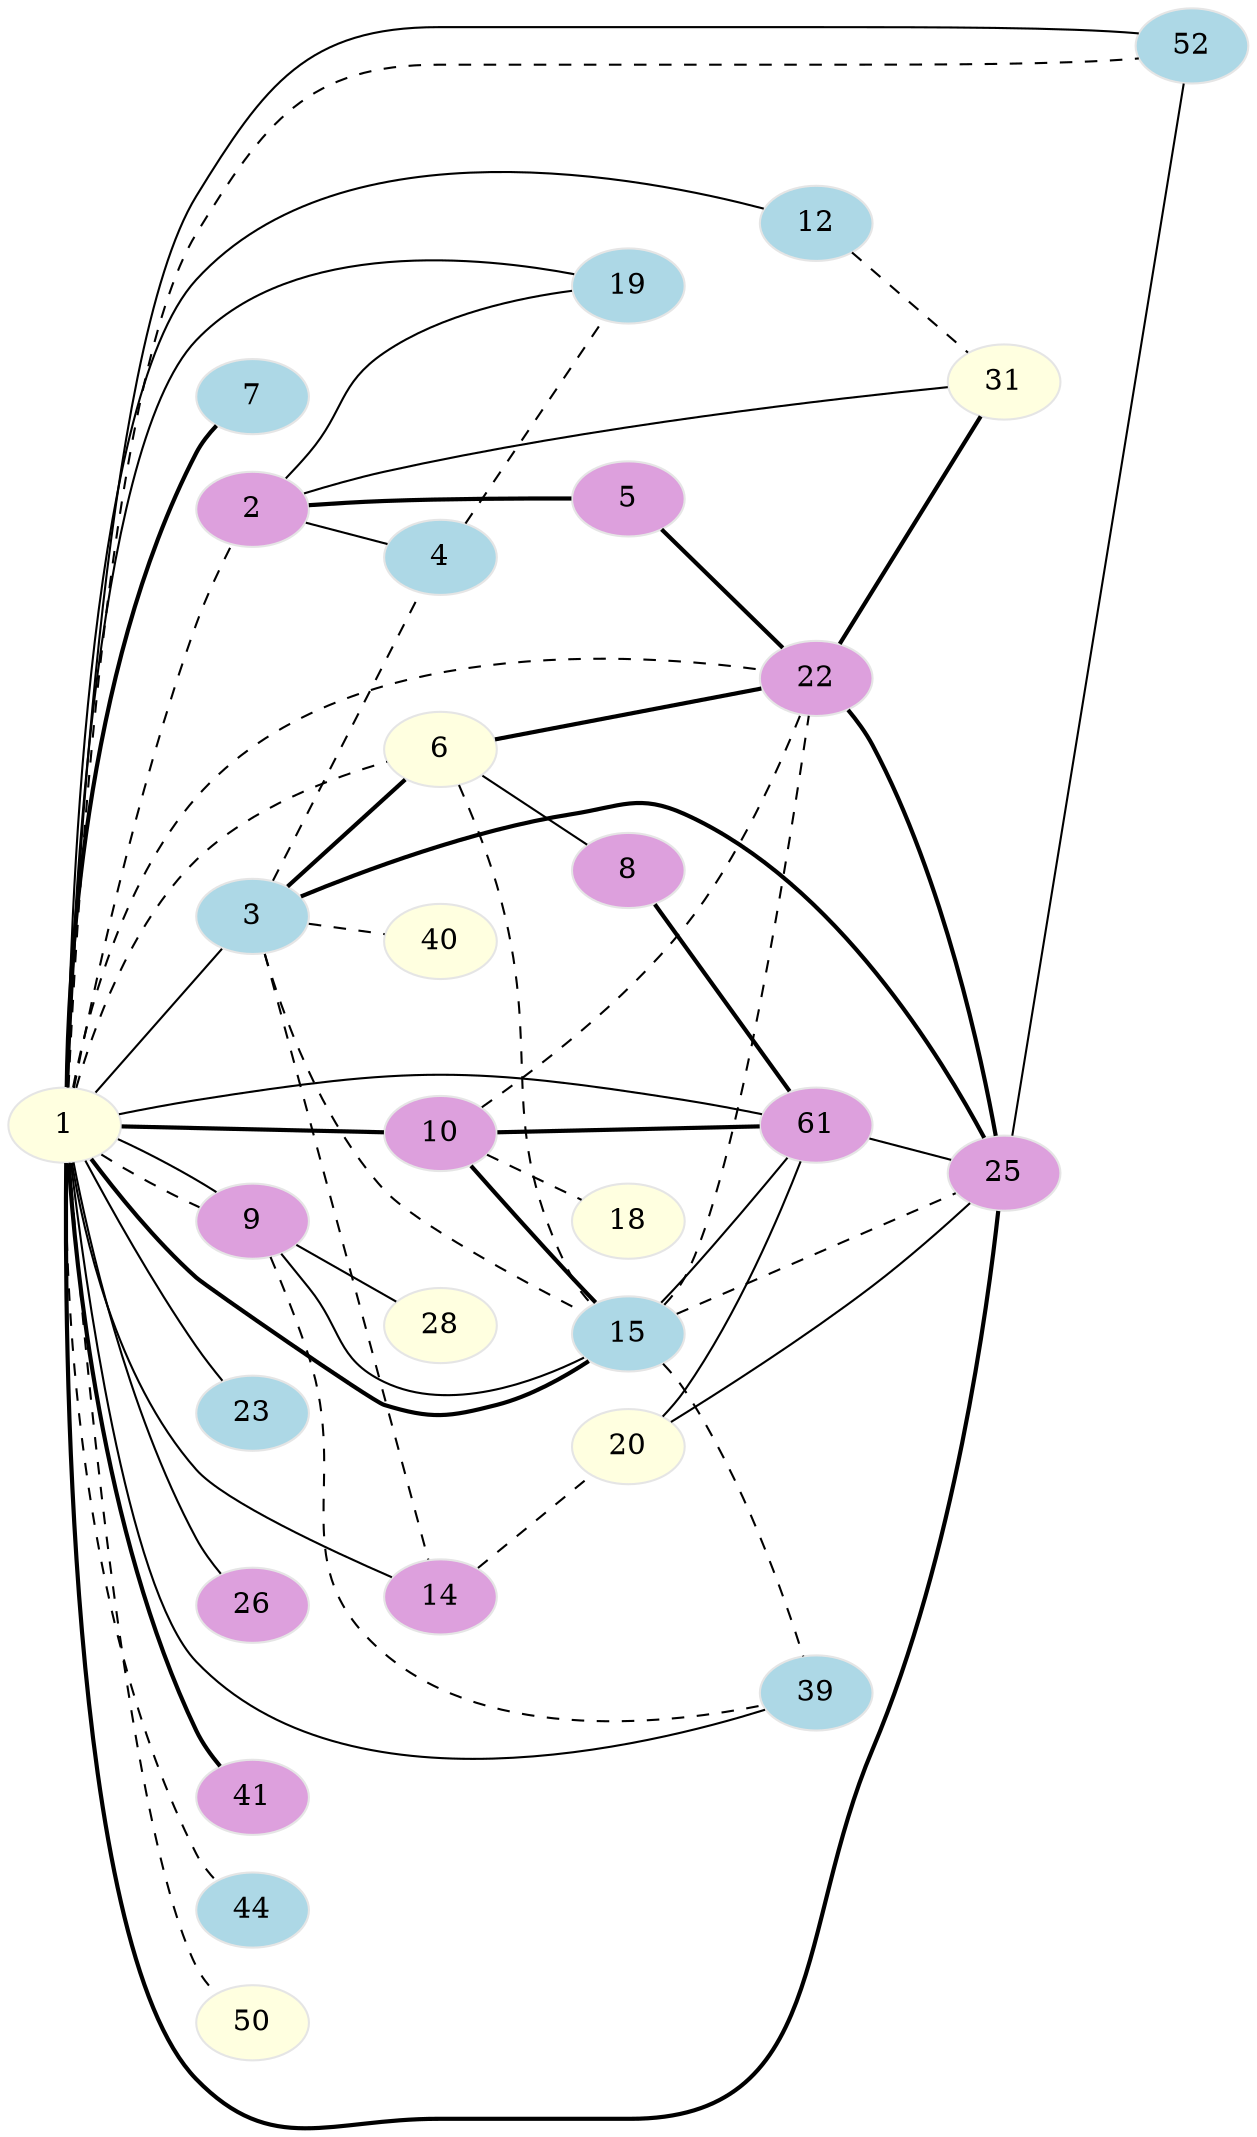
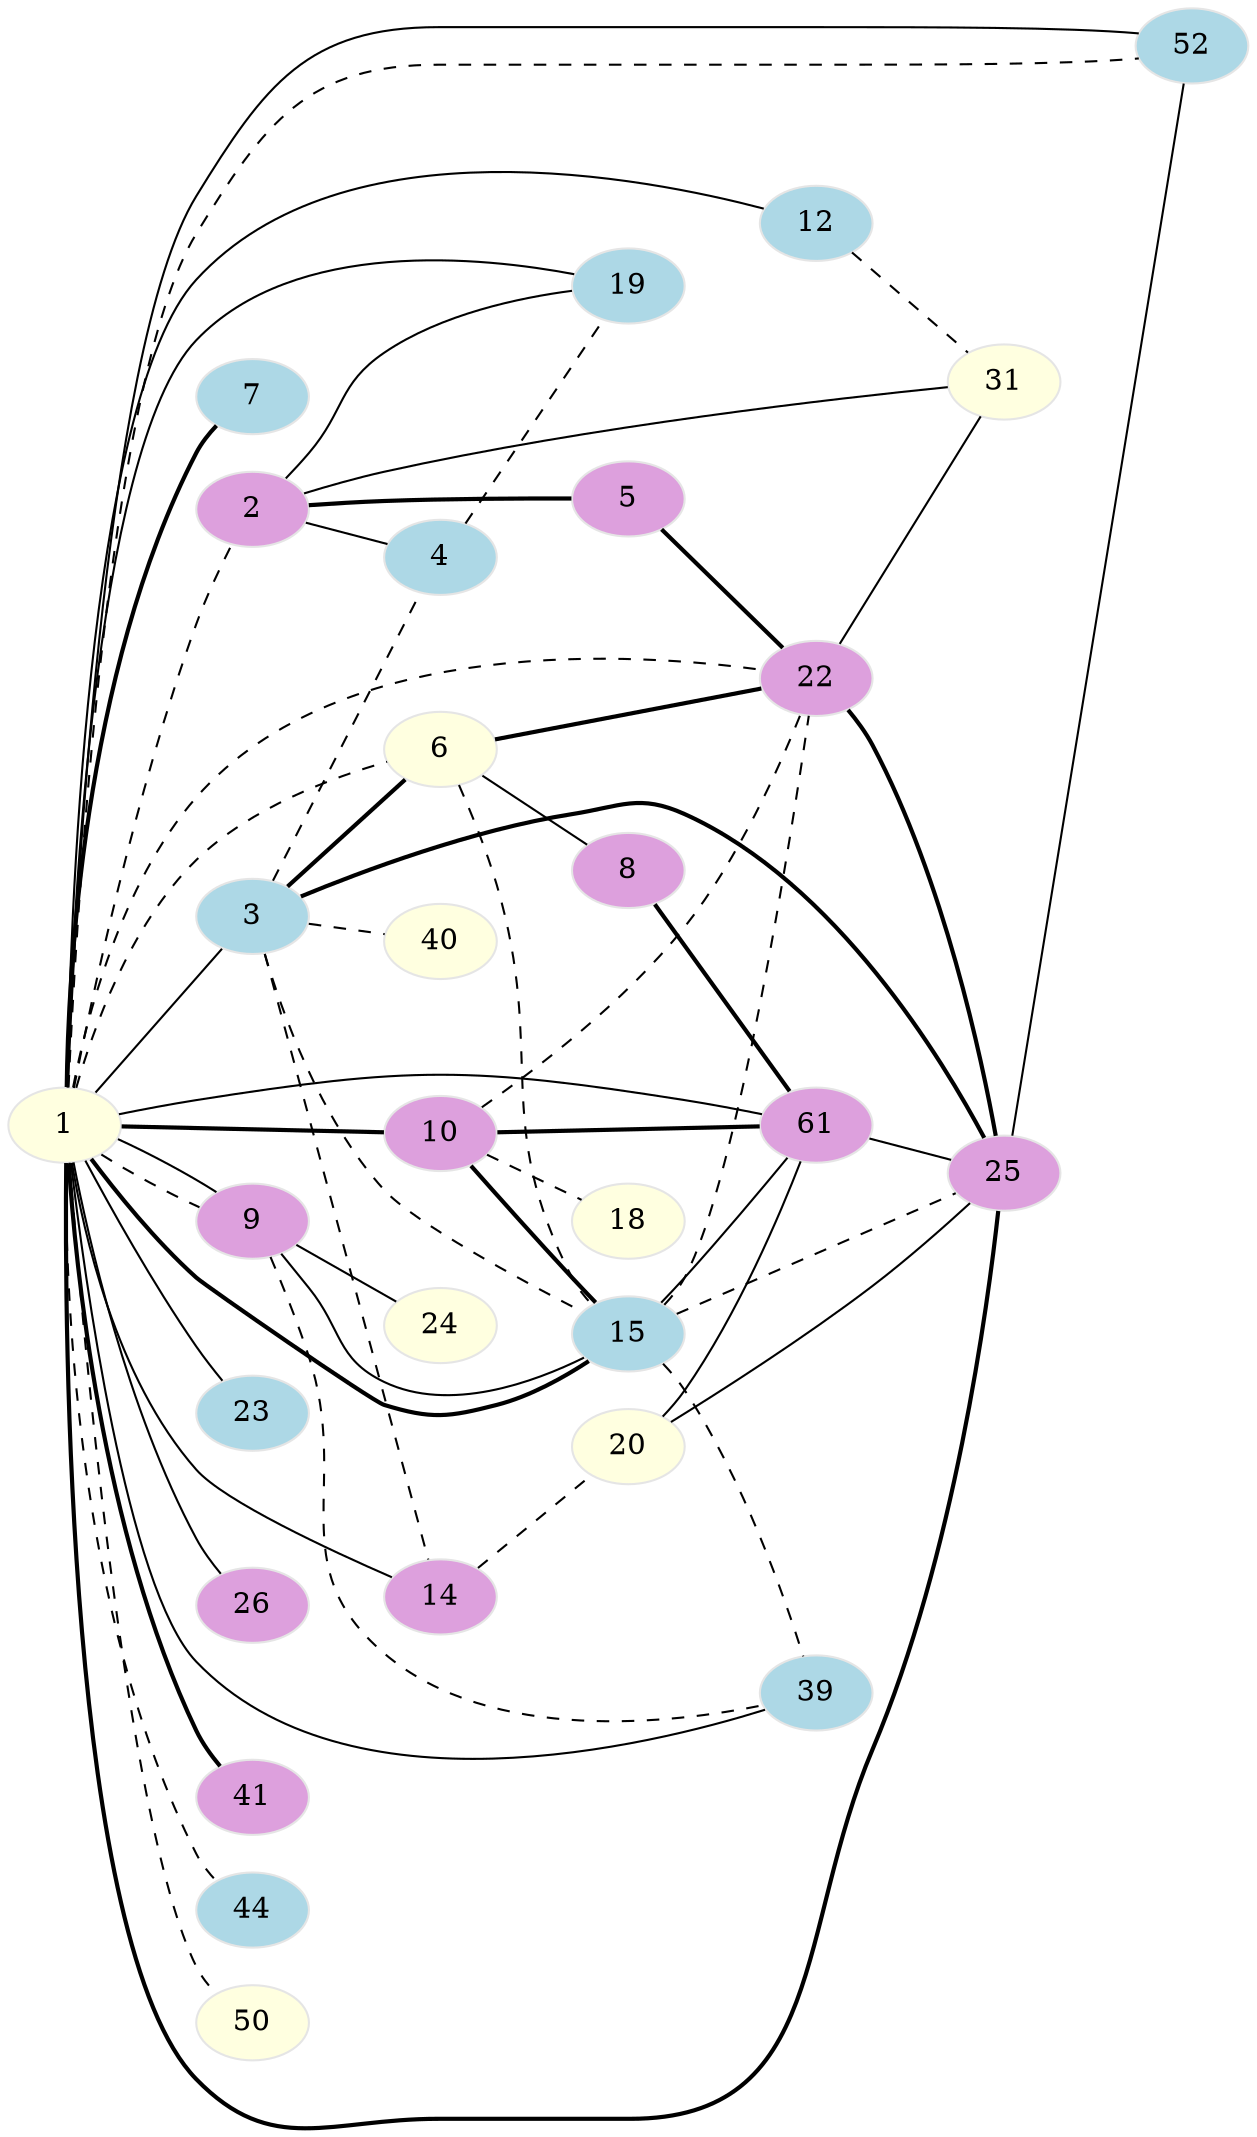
  graph {
    fontname="DejaVu Serif"
    rankdir=LR
    node [color=gray90 fillcolor=plum fontname="DejaVu Serif" style=filled]
    edge [fontname="DejaVu Serif" style=dashed]
    1 [fillcolor=lightyellow]
    2
    3 [fillcolor=lightblue super="+27+34+59+36"]
    6 [fillcolor=lightyellow]
    7 [fillcolor=lightblue]
    9 [super="+47+11+37"]
    10 [super="+13"]
    12 [fillcolor=lightblue]
    14
    15 [fillcolor=lightblue super="+16+45"]
    19 [fillcolor=lightblue]
    n12 [label=61 super="+49+29"]
    22 [super="+43+28"]
    23 [fillcolor=lightblue]
    25 [super="+30"]
    26
    39 [fillcolor=lightblue]
    41
    44 [fillcolor=lightblue]
    50 [fillcolor=lightyellow]
    52 [fillcolor=lightblue super="+56"]
    4 [fillcolor=lightblue super="+54+33"]
    5
    31 [fillcolor=lightyellow super="+38"]
    40 [fillcolor=lightyellow]
    8 [super="+17"]
-   24 [fillcolor=lightyellow label=28]
+   24 [fillcolor=lightyellow]
    18 [fillcolor=lightyellow]
    20 [fillcolor=lightyellow]
    1 -- 2
    1 -- 3 [style=solid]
    1 -- 6
    1 -- 7 [style=bold]
    1 -- 9 [weight=2]
    1 -- 9 [style=solid]
    1 -- 10 [style=bold weight=2]
    1 -- 12 [style=solid]
    1 -- 14 [style=solid]
    1 -- 15 [style=bold]
    1 -- 19 [style=solid]
    1 -- n12 [style=solid weight=2]
    1 -- 22
    1 -- 23 [style=solid]
    1 -- 25 [style=bold weight=2]
    1 -- 26 [style=solid]
    1 -- 39 [style=solid]
    1 -- 41 [style=bold]
    1 -- 44
    1 -- 50
    1 -- 52 [weight=2]
    1 -- 52 [style=solid]
    2 -- 19 [style=solid]
    2 -- 4 [style=solid]
    2 -- 5 [style=bold]
    2 -- 31 [style=solid]
    3 -- 6 [style=bold]
    3 -- 14
    3 -- 15
    3 -- 25 [style=bold]
    3 -- 4 [weight=2]
    3 -- 40
    6 -- 15 [weight=2]
    6 -- 22 [style=bold]
    6 -- 8 [style=solid]
    9 -- 15 [style=solid]
    9 -- 39
    9 -- 24 [style=solid]
    10 -- 15 [style=bold]
    10 -- n12 [style=bold]
    10 -- 22
    10 -- 18
    12 -- 31
    14 -- 20
    15 -- n12 [style=solid]
    15 -- 22 [weight=2]
    15 -- 25
    15 -- 39
    n12 -- 25 [style=solid]
    22 -- 25 [style=bold]
-   22 -- 31 [style=bold]
+   22 -- 31 [style=solid]
    25 -- 52 [style=solid]
    4 -- 19
    5 -- 22 [style=bold]
    8 -- n12 [style=bold]
    20 -- n12 [style=solid]
    20 -- 25 [style=solid]
  }
